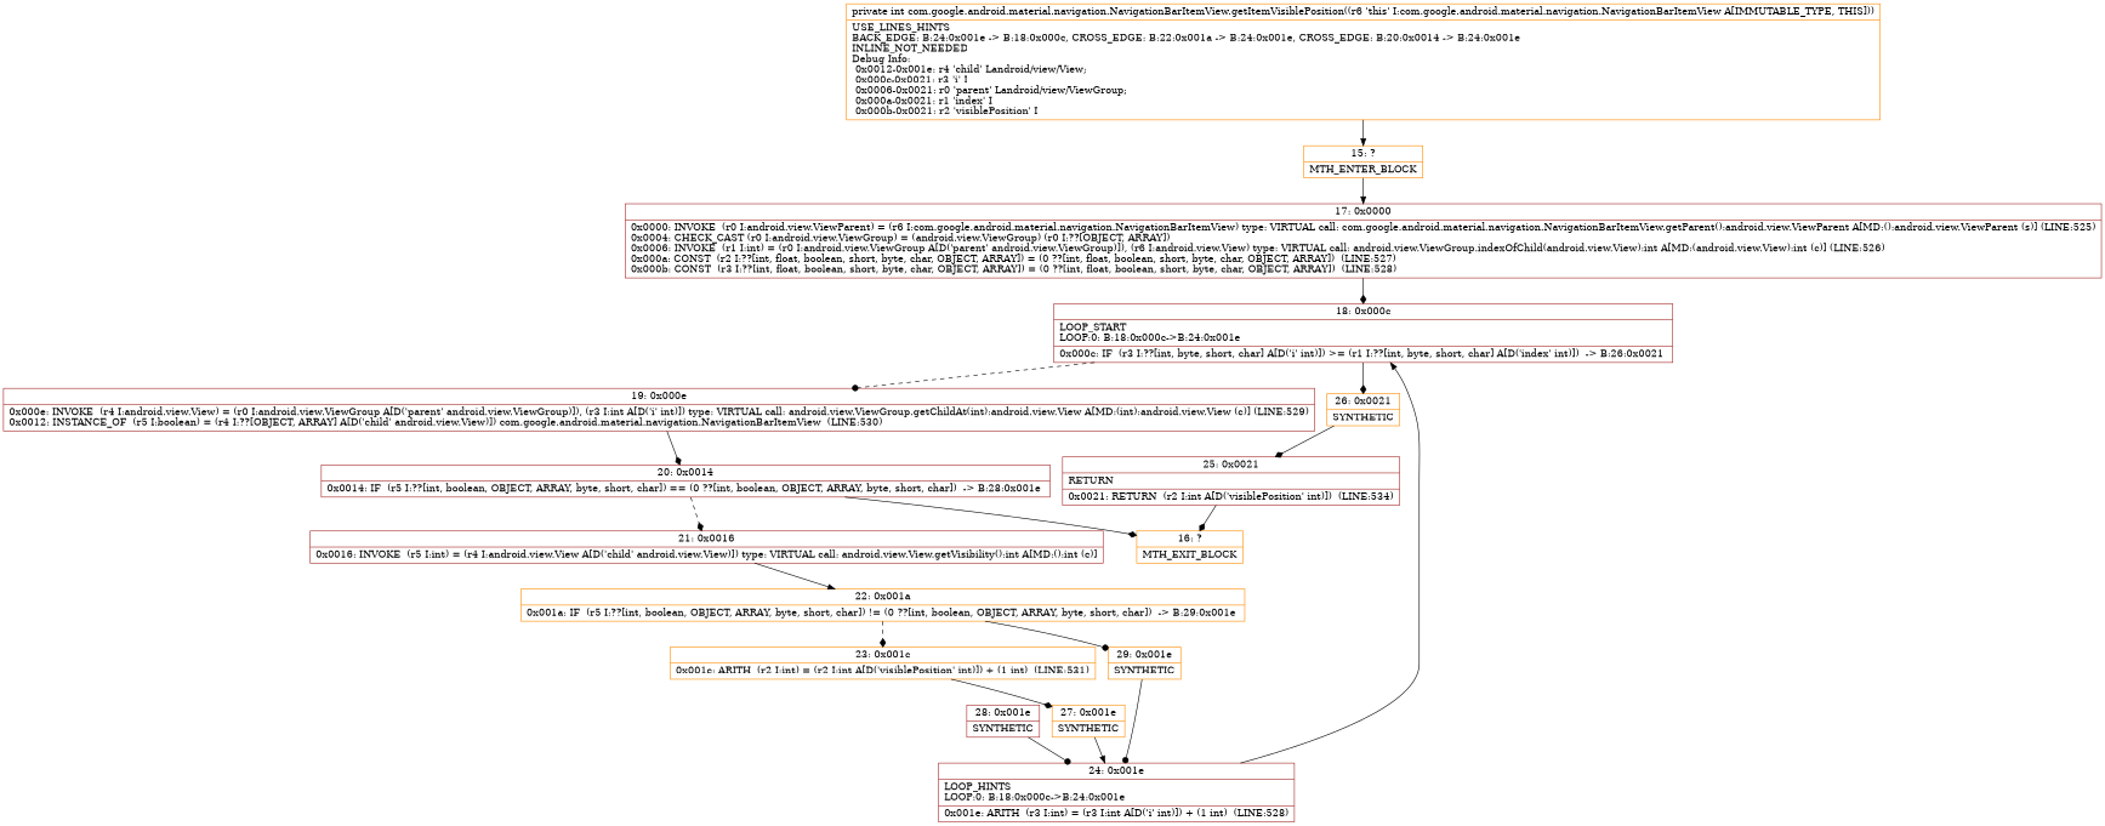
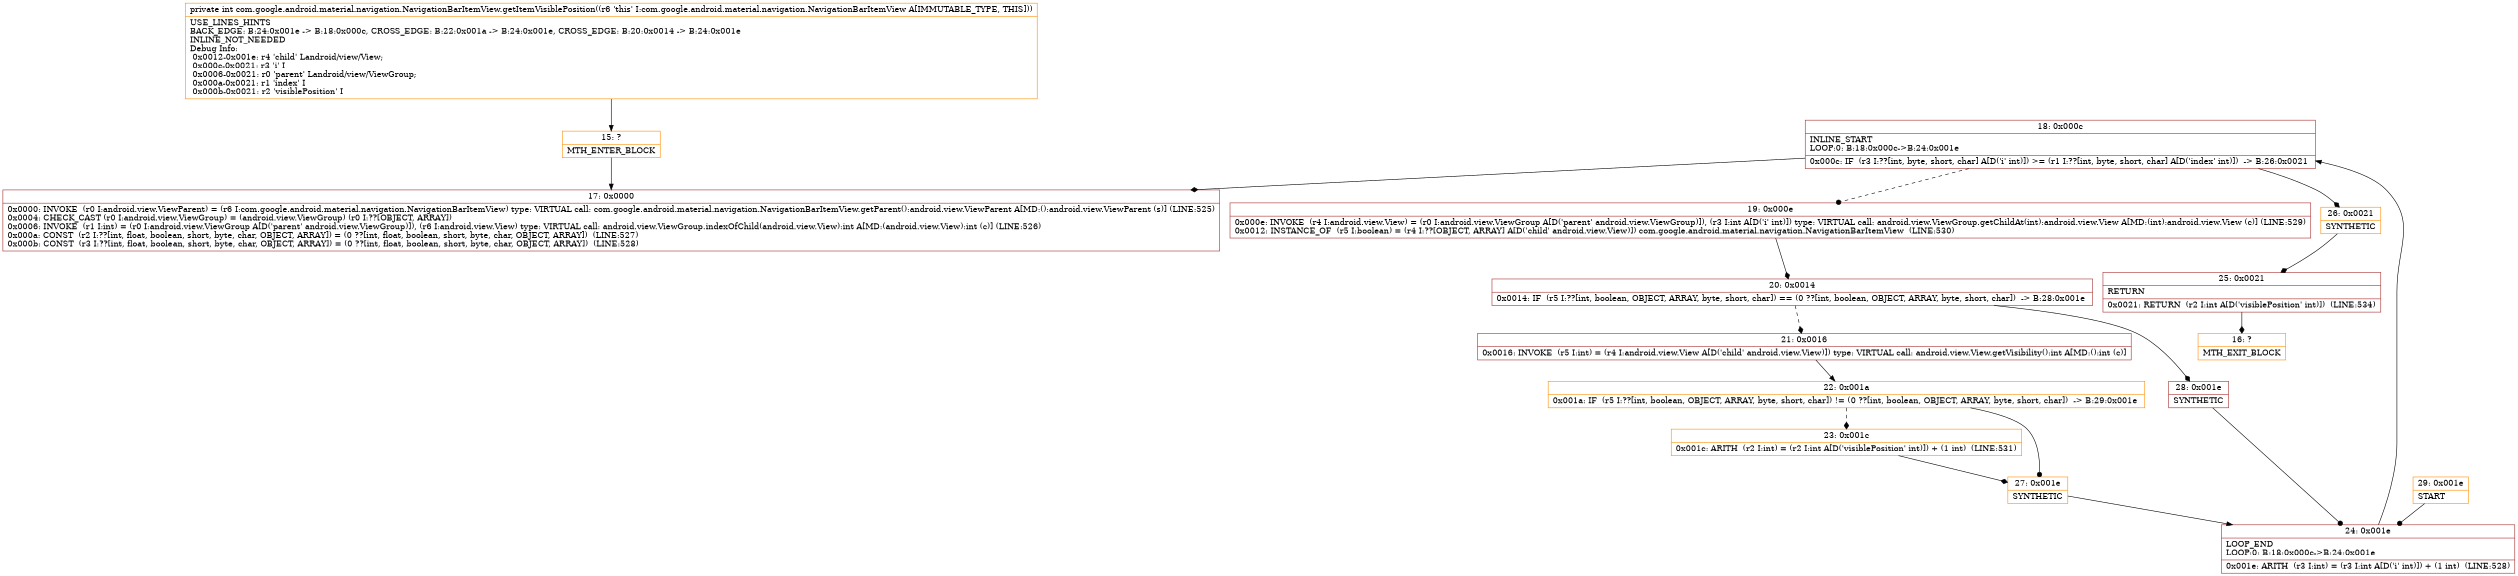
  digraph {
    node [color=darkorange shape=record]
    edge [arrowhead=diamond]
    n1 [label="{15\:\ ?|MTH_ENTER_BLOCK\l}"]
    n2 [color=brown label="{17\:\ 0x0000|0x0000: INVOKE  (r0 I:android.view.ViewParent) = (r6 I:com.google.android.material.navigation.NavigationBarItemView) type: VIRTUAL call: com.google.android.material.navigation.NavigationBarItemView.getParent():android.view.ViewParent A[MD:():android.view.ViewParent (s)] (LINE:525)\l0x0004: CHECK_CAST (r0 I:android.view.ViewGroup) = (android.view.ViewGroup) (r0 I:??[OBJECT, ARRAY]) \l0x0006: INVOKE  (r1 I:int) = (r0 I:android.view.ViewGroup A[D('parent' android.view.ViewGroup)]), (r6 I:android.view.View) type: VIRTUAL call: android.view.ViewGroup.indexOfChild(android.view.View):int A[MD:(android.view.View):int (c)] (LINE:526)\l0x000a: CONST  (r2 I:??[int, float, boolean, short, byte, char, OBJECT, ARRAY]) = (0 ??[int, float, boolean, short, byte, char, OBJECT, ARRAY])  (LINE:527)\l0x000b: CONST  (r3 I:??[int, float, boolean, short, byte, char, OBJECT, ARRAY]) = (0 ??[int, float, boolean, short, byte, char, OBJECT, ARRAY])  (LINE:528)\l}"]
-   n3 [color=brown label="{18\:\ 0x000c|LOOP_START\lLOOP:0: B:18:0x000c\-\>B:24:0x001e\l|0x000c: IF  (r3 I:??[int, byte, short, char] A[D('i' int)]) \>= (r1 I:??[int, byte, short, char] A[D('index' int)])  \-\> B:26:0x0021 \l}"]
+   n3 [color=brown label="{18\:\ 0x000c|INLINE_START\lLOOP:0: B:18:0x000c\-\>B:24:0x001e\l|0x000c: IF  (r3 I:??[int, byte, short, char] A[D('i' int)]) \>= (r1 I:??[int, byte, short, char] A[D('index' int)])  \-\> B:26:0x0021 \l}"]
    n4 [color=brown label="{19\:\ 0x000e|0x000e: INVOKE  (r4 I:android.view.View) = (r0 I:android.view.ViewGroup A[D('parent' android.view.ViewGroup)]), (r3 I:int A[D('i' int)]) type: VIRTUAL call: android.view.ViewGroup.getChildAt(int):android.view.View A[MD:(int):android.view.View (c)] (LINE:529)\l0x0012: INSTANCE_OF  (r5 I:boolean) = (r4 I:??[OBJECT, ARRAY] A[D('child' android.view.View)]) com.google.android.material.navigation.NavigationBarItemView  (LINE:530)\l}"]
    n5 [label="{26\:\ 0x0021|SYNTHETIC\l}"]
    n6 [color=brown label="{20\:\ 0x0014|0x0014: IF  (r5 I:??[int, boolean, OBJECT, ARRAY, byte, short, char]) == (0 ??[int, boolean, OBJECT, ARRAY, byte, short, char])  \-\> B:28:0x001e \l}"]
    n7 [color=brown label="{25\:\ 0x0021|RETURN\l|0x0021: RETURN  (r2 I:int A[D('visiblePosition' int)])  (LINE:534)\l}"]
    n8 [color=brown label="{21\:\ 0x0016|0x0016: INVOKE  (r5 I:int) = (r4 I:android.view.View A[D('child' android.view.View)]) type: VIRTUAL call: android.view.View.getVisibility():int A[MD:():int (c)]\l}"]
    n9 [color=brown label="{28\:\ 0x001e|SYNTHETIC\l}"]
    n10 [label="{22\:\ 0x001a|0x001a: IF  (r5 I:??[int, boolean, OBJECT, ARRAY, byte, short, char]) != (0 ??[int, boolean, OBJECT, ARRAY, byte, short, char])  \-\> B:29:0x001e \l}"]
-   n11 [color=brown label="{24\:\ 0x001e|LOOP_HINTS\lLOOP:0: B:18:0x000c\-\>B:24:0x001e\l|0x001e: ARITH  (r3 I:int) = (r3 I:int A[D('i' int)]) + (1 int)  (LINE:528)\l}"]
+   n11 [color=brown label="{24\:\ 0x001e|LOOP_END\lLOOP:0: B:18:0x000c\-\>B:24:0x001e\l|0x001e: ARITH  (r3 I:int) = (r3 I:int A[D('i' int)]) + (1 int)  (LINE:528)\l}"]
    n12 [label="{23\:\ 0x001c|0x001c: ARITH  (r2 I:int) = (r2 I:int A[D('visiblePosition' int)]) + (1 int)  (LINE:531)\l}"]
-   n13 [label="{29\:\ 0x001e|SYNTHETIC\l}"]
+   n13 [label="{29\:\ 0x001e|START\l}"]
    n14 [label="{27\:\ 0x001e|SYNTHETIC\l}"]
    n15 [label="{16\:\ ?|MTH_EXIT_BLOCK\l}"]
    n16 [label="{private int com.google.android.material.navigation.NavigationBarItemView.getItemVisiblePosition((r6 'this' I:com.google.android.material.navigation.NavigationBarItemView A[IMMUTABLE_TYPE, THIS]))  | USE_LINES_HINTS\lBACK_EDGE: B:24:0x001e \-\> B:18:0x000c, CROSS_EDGE: B:22:0x001a \-\> B:24:0x001e, CROSS_EDGE: B:20:0x0014 \-\> B:24:0x001e\lINLINE_NOT_NEEDED\lDebug Info:\l  0x0012\-0x001e: r4 'child' Landroid\/view\/View;\l  0x000c\-0x0021: r3 'i' I\l  0x0006\-0x0021: r0 'parent' Landroid\/view\/ViewGroup;\l  0x000a\-0x0021: r1 'index' I\l  0x000b\-0x0021: r2 'visiblePosition' I\l}"]
    n1 -> n2 [arrowhead=normal]
-   n2 -> n3
+   n3 -> n2
    n3 -> n4 [arrowhead=dot style=dashed]
    n3 -> n5
    n4 -> n6
    n5 -> n7
    n6 -> n8 [style=dashed]
-   n6 -> n15
+   n6 -> n9
    n7 -> n15
    n8 -> n10 [arrowhead=normal]
    n9 -> n11 [arrowhead=dot]
    n10 -> n12 [style=dashed]
-   n10 -> n13 [arrowhead=dot]
+   n10 -> n14 [arrowhead=dot]
    n11 -> n3 [arrowhead=normal]
    n12 -> n14
    n13 -> n11 [arrowhead=dot]
    n14 -> n11 [arrowhead=normal]
    n16 -> n1 [arrowhead=normal]
  }
